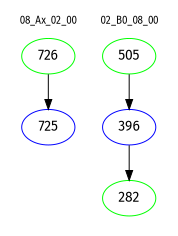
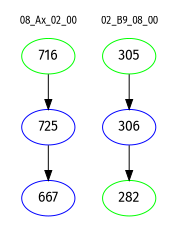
  digraph {
    fontname="Fira Sans"
    node [color=green fontname="Fira Sans"]
    edge [color=black fontname="Fira Sans"]
-   n1 [label=726]
+   n1 [label=716]
    n2 [color=blue label=725]
-   n4 [label=505]
-   n5 [color=blue label=396]
+   n3 [color=blue label=667]
+   n4 [label=305]
+   n5 [color=blue label=306]
    n6 [label=282]
    subgraph cluster_1 {
      color=white
      fontsize=10
      label="08_Ax_02_00"
      n1
      n2
+     n3
    }
    subgraph cluster_2 {
      color=white
      fontsize=10
-     label="02_B0_08_00"
+     label="02_B9_08_00"
      n4
      n5
      n6
    }
    n1 -> n2
+   n2 -> n3
    n4 -> n5
    n5 -> n6
  }
